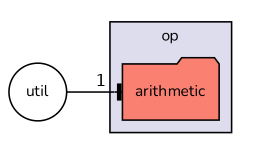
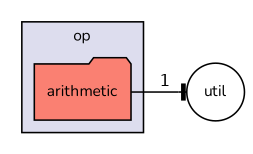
  digraph {
    compound=true
    rankdir=LR
    fontname=Nunito
    node [fontname=Nunito fontsize=10 style=filled]
    n1 [fillcolor=salmon label=arithmetic pencolor=black shape=folder]
    n2 [label=util shape=circle fillcolor=white]
    subgraph cluster_1 {
      bgcolor="#ddddee"
      fontsize=10
      label=op
      pencolor=black
      n1
    }
-   n2 -> n1 [headlabel=1 labeldistance=1.5 labelfontname=Helvetica labelfontsize=10 style=solid arrowhead=tee fontname=Nunito]
+   n1 -> n2 [headlabel=1 labeldistance=1.5 labelfontname=Helvetica labelfontsize=10 style=solid arrowhead=tee fontname=Nunito]
  }
